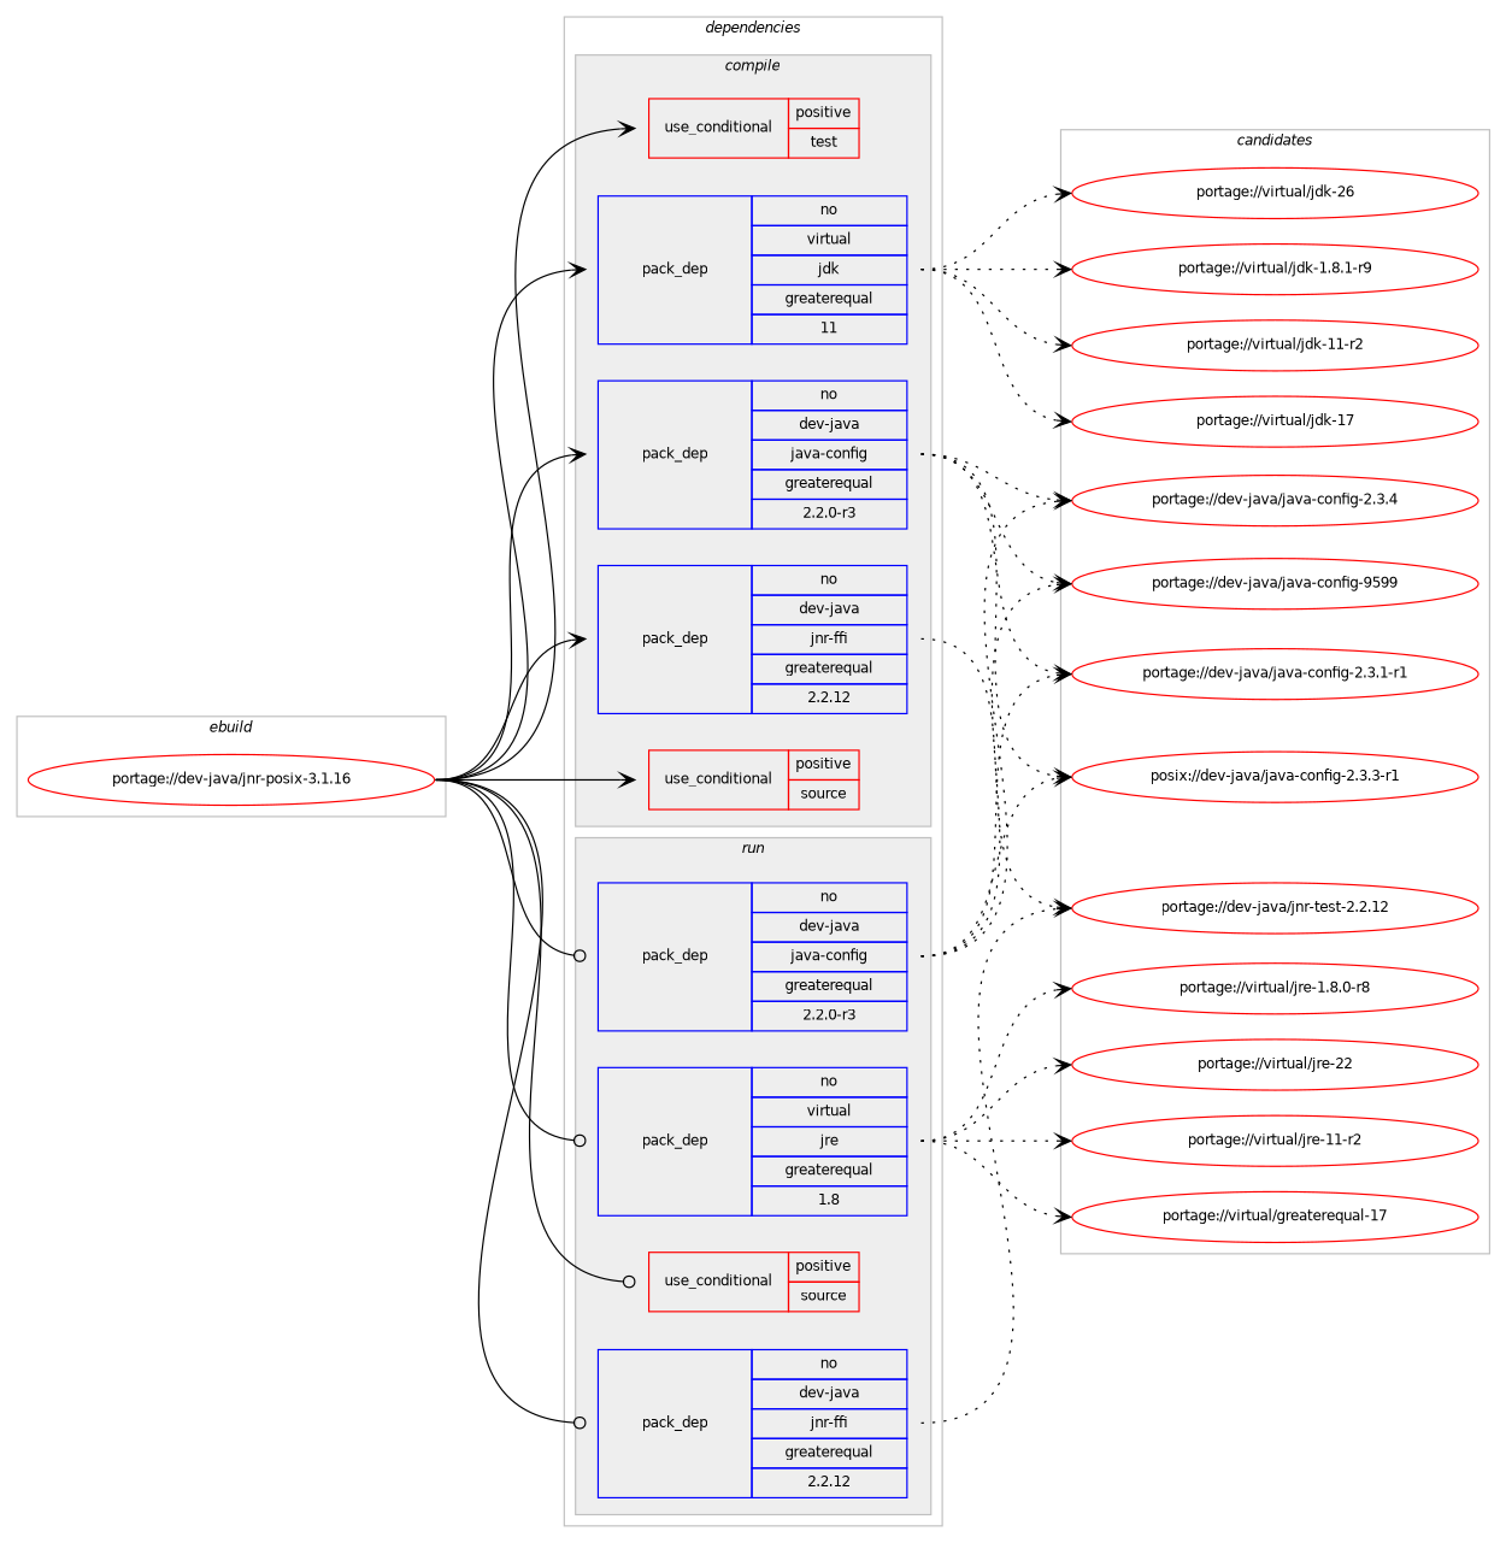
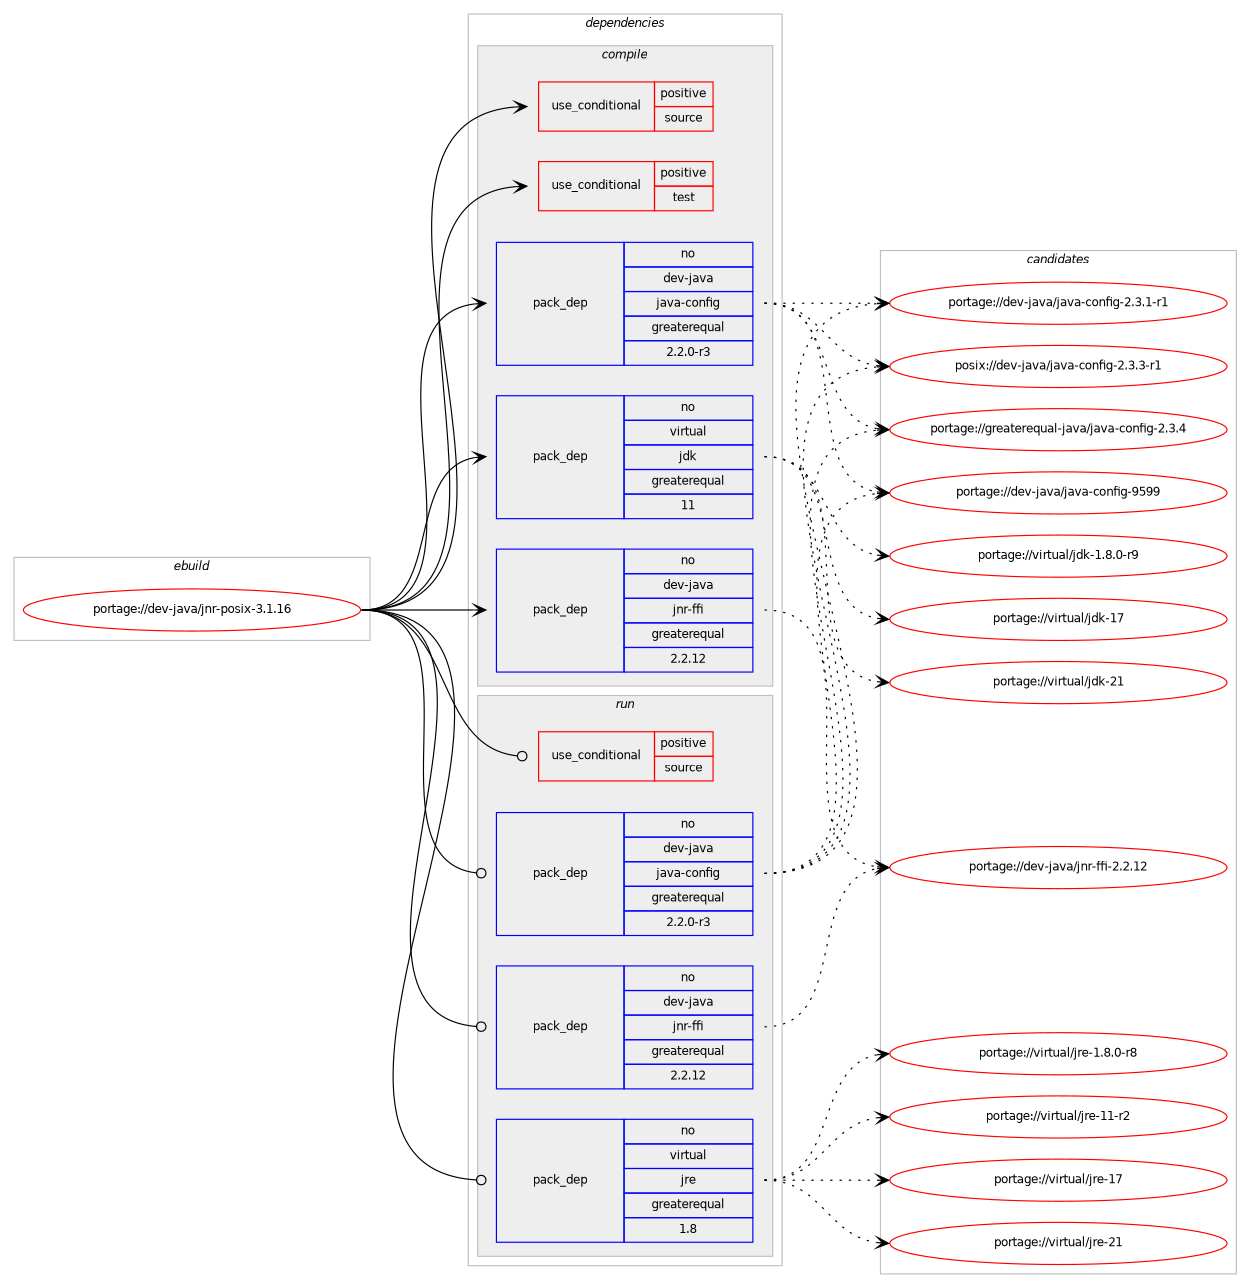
  digraph {
    compound=true
    concentrate=true
    fontname="DejaVu Sans"
    fontsize=10
    newrank=true
    rankdir=LR
    ranksep=1.5
    node [color=red fontname="DejaVu Sans" fontsize=10]
    edge [arrowhead=vee fontname="DejaVu Sans" headport=w style=dotted tailport=e weight=100]
    n1 [label="portage://dev-java/jnr-posix-3.1.16" width=4]
    n2 [label=<<TABLE BORDER="0" CELLBORDER="1" CELLSPACING="0" CELLPADDING="4"><TR><TD ROWSPAN="3" CELLPADDING="10">use_conditional</TD></TR><TR><TD>positive</TD></TR><TR><TD>source</TD></TR></TABLE>> shape=none]
    n3 [label=<<TABLE BORDER="0" CELLBORDER="1" CELLSPACING="0" CELLPADDING="4"><TR><TD ROWSPAN="3" CELLPADDING="10">use_conditional</TD></TR><TR><TD>positive</TD></TR><TR><TD>test</TD></TR></TABLE>> shape=none]
    n4 [color=blue label=<<TABLE BORDER="0" CELLBORDER="1" CELLSPACING="0" CELLPADDING="4" WIDTH="220"><TR><TD ROWSPAN="6" CELLPADDING="30">pack_dep</TD></TR><TR><TD WIDTH="110">no</TD></TR><TR><TD>dev-java</TD></TR><TR><TD>java-config</TD></TR><TR><TD>greaterequal</TD></TR><TR><TD>2.2.0-r3</TD></TR></TABLE>> shape=none]
    n5 [color=blue label=<<TABLE BORDER="0" CELLBORDER="1" CELLSPACING="0" CELLPADDING="4" WIDTH="220"><TR><TD ROWSPAN="6" CELLPADDING="30">pack_dep</TD></TR><TR><TD WIDTH="110">no</TD></TR><TR><TD>dev-java</TD></TR><TR><TD>jnr-ffi</TD></TR><TR><TD>greaterequal</TD></TR><TR><TD>2.2.12</TD></TR></TABLE>> shape=none]
    n6 [color=blue label=<<TABLE BORDER="0" CELLBORDER="1" CELLSPACING="0" CELLPADDING="4" WIDTH="220"><TR><TD ROWSPAN="6" CELLPADDING="30">pack_dep</TD></TR><TR><TD WIDTH="110">no</TD></TR><TR><TD>virtual</TD></TR><TR><TD>jdk</TD></TR><TR><TD>greaterequal</TD></TR><TR><TD>11</TD></TR></TABLE>> shape=none]
    n7 [label=<<TABLE BORDER="0" CELLBORDER="1" CELLSPACING="0" CELLPADDING="4"><TR><TD ROWSPAN="3" CELLPADDING="10">use_conditional</TD></TR><TR><TD>positive</TD></TR><TR><TD>source</TD></TR></TABLE>> shape=none]
    n8 [color=blue label=<<TABLE BORDER="0" CELLBORDER="1" CELLSPACING="0" CELLPADDING="4" WIDTH="220"><TR><TD ROWSPAN="6" CELLPADDING="30">pack_dep</TD></TR><TR><TD WIDTH="110">no</TD></TR><TR><TD>dev-java</TD></TR><TR><TD>java-config</TD></TR><TR><TD>greaterequal</TD></TR><TR><TD>2.2.0-r3</TD></TR></TABLE>> shape=none]
    n9 [color=blue label=<<TABLE BORDER="0" CELLBORDER="1" CELLSPACING="0" CELLPADDING="4" WIDTH="220"><TR><TD ROWSPAN="6" CELLPADDING="30">pack_dep</TD></TR><TR><TD WIDTH="110">no</TD></TR><TR><TD>dev-java</TD></TR><TR><TD>jnr-ffi</TD></TR><TR><TD>greaterequal</TD></TR><TR><TD>2.2.12</TD></TR></TABLE>> shape=none]
    n10 [color=blue label=<<TABLE BORDER="0" CELLBORDER="1" CELLSPACING="0" CELLPADDING="4" WIDTH="220"><TR><TD ROWSPAN="6" CELLPADDING="30">pack_dep</TD></TR><TR><TD WIDTH="110">no</TD></TR><TR><TD>virtual</TD></TR><TR><TD>jre</TD></TR><TR><TD>greaterequal</TD></TR><TR><TD>1.8</TD></TR></TABLE>> shape=none]
    n11 [label="portage://dev-java/java-config-2.3.1-r1" width=4]
    n12 [label="posix://dev-java/java-config-2.3.3-r1" width=4]
-   n13 [label="portage://dev-java/java-config-2.3.4" width=4]
+   n13 [label="portage://greaterequal-java/java-config-2.3.4" width=4]
    n14 [label="portage://dev-java/java-config-9599" width=4]
-   n15 [label="portage://dev-java/jnr-test-2.2.12" width=4]
-   n16 [label="portage://virtual/jdk-1.8.1-r9" width=4]
-   n17 [label="portage://virtual/jdk-11-r2" width=4]
+   n15 [label="portage://dev-java/jnr-ffi-2.2.12" width=4]
+   n16 [label="portage://virtual/jdk-1.8.0-r9" width=4]
    n18 [label="portage://virtual/jdk-17" width=4]
-   n19 [label="portage://virtual/jdk-26" width=4]
+   n19 [label="portage://virtual/jdk-21" width=4]
    n20 [label="portage://virtual/jre-1.8.0-r8" width=4]
    n21 [label="portage://virtual/jre-11-r2" width=4]
-   n22 [label="portage://virtual/greaterequal-17" width=4]
-   n23 [label="portage://virtual/jre-22" width=4]
+   n22 [label="portage://virtual/jre-17" width=4]
+   n23 [label="portage://virtual/jre-21" width=4]
    subgraph cluster_1 {
      color=gray
      label=<<i>ebuild</i>>
      rank=same
      n1
    }
    subgraph cluster_2 {
      color=gray
      label=<<i>dependencies</i>>
      subgraph cluster_3 {
        color=gray
        fillcolor="#eeeeee"
        label=<<i>compile</i>>
        style=filled
        subgraph sub_4 {
          color=gray
          fillcolor="#eeeeee"
          label=<<i>compile</i>>
          style=filled
          n2
        }
        subgraph sub_5 {
          color=gray
          fillcolor="#eeeeee"
          label=<<i>compile</i>>
          style=filled
          n3
        }
        subgraph sub_6 {
          color=gray
          fillcolor="#eeeeee"
          label=<<i>compile</i>>
          style=filled
          n4
        }
        subgraph sub_7 {
          color=gray
          fillcolor="#eeeeee"
          label=<<i>compile</i>>
          style=filled
          n5
        }
        subgraph sub_8 {
          color=gray
          fillcolor="#eeeeee"
          label=<<i>compile</i>>
          style=filled
          n6
        }
      }
      subgraph cluster_9 {
        color=gray
        fillcolor="#eeeeee"
        label=<<i>compile and run</i>>
        style=filled
      }
      subgraph cluster_10 {
        color=gray
        fillcolor="#eeeeee"
        label=<<i>run</i>>
        style=filled
        subgraph sub_11 {
          color=gray
          fillcolor="#eeeeee"
          label=<<i>run</i>>
          style=filled
          n7
        }
        subgraph sub_12 {
          color=gray
          fillcolor="#eeeeee"
          label=<<i>run</i>>
          style=filled
          n8
        }
        subgraph sub_13 {
          color=gray
          fillcolor="#eeeeee"
          label=<<i>run</i>>
          style=filled
          n9
        }
        subgraph sub_14 {
          color=gray
          fillcolor="#eeeeee"
          label=<<i>run</i>>
          style=filled
          n10
        }
      }
    }
    subgraph cluster_15 {
      color=gray
      label=<<i>candidates</i>>
      rank=same
      subgraph sub_16 {
        color=black
        label=<<i>candidates</i>>
        nodesep=1
        rank=same
        n11
        n12
        n13
        n14
      }
      subgraph sub_17 {
        color=black
        label=<<i>candidates</i>>
        nodesep=1
        rank=same
        n15
      }
      subgraph sub_18 {
        color=black
        label=<<i>candidates</i>>
        nodesep=1
        rank=same
        n16
-       n17
        n18
        n19
      }
      subgraph sub_19 {
        color=black
        label=<<i>candidates</i>>
        nodesep=1
        rank=same
        n11
        n12
        n13
        n14
      }
      subgraph sub_20 {
        color=black
        label=<<i>candidates</i>>
        nodesep=1
        rank=same
        n15
      }
      subgraph sub_21 {
        color=black
        label=<<i>candidates</i>>
        nodesep=1
        rank=same
        n20
        n21
        n22
        n23
      }
    }
    n1 -> n2 [style=solid weight=20]
    n1 -> n3 [style=solid weight=20]
    n1 -> n4 [style=solid weight=20]
    n1 -> n5 [style=solid weight=20]
    n1 -> n6 [style=solid weight=20]
    n1 -> n7 [arrowhead=odot style=solid weight=20]
    n1 -> n8 [arrowhead=odot style=solid weight=20]
    n1 -> n9 [arrowhead=odot style=solid weight=20]
    n1 -> n10 [arrowhead=odot style=solid weight=20]
    n4 -> n11
    n4 -> n12
    n4 -> n13
    n4 -> n14
    n5 -> n15
    n6 -> n16
-   n6 -> n17
    n6 -> n18
    n6 -> n19
    n8 -> n11
    n8 -> n12
    n8 -> n13
    n8 -> n14
    n9 -> n15
    n10 -> n20
    n10 -> n21
    n10 -> n22
    n10 -> n23
  }
